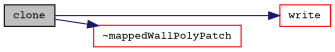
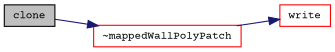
  digraph {
    fontname="Courier Prime"
    rankdir=LR
    node [color=red fontname="Courier Prime" fontsize=10 shape=record]
    edge [color=midnightblue fontname="Courier Prime" fontsize=10 labelfontname=FreeSans labelfontsize=10 style=solid]
    n1 [color=black fillcolor=grey75 fontcolor=black height=0.2 label=clone style=filled width=0.4]
    n2 [height=0.2 label=write width=0.4]
    n3 [height=0.2 label="~mappedWallPolyPatch" width=0.4]
-   n1 -> n2
+   n3 -> n2
    n1 -> n3
  }
